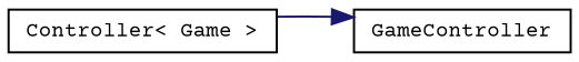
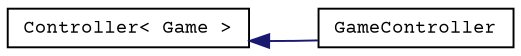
  digraph {
    rankdir=LR
    fontname="Courier Prime"
    node [color=black fillcolor=white fontname="Courier Prime" fontsize=10 shape=record style=filled]
    n1 [height=0.2 label="Controller\< Game \>" width=0.4]
    n2 [height=0.2 label=GameController width=0.4]
-   n2 -> n1 [color=midnightblue dir=back fontname="Courier Prime" fontsize=10 labelfontname=Helvetica labelfontsize=10 style=solid]
+   n1 -> n2 [color=midnightblue dir=back fontname="Courier Prime" fontsize=10 labelfontname=Helvetica labelfontsize=10 style=solid]
  }
